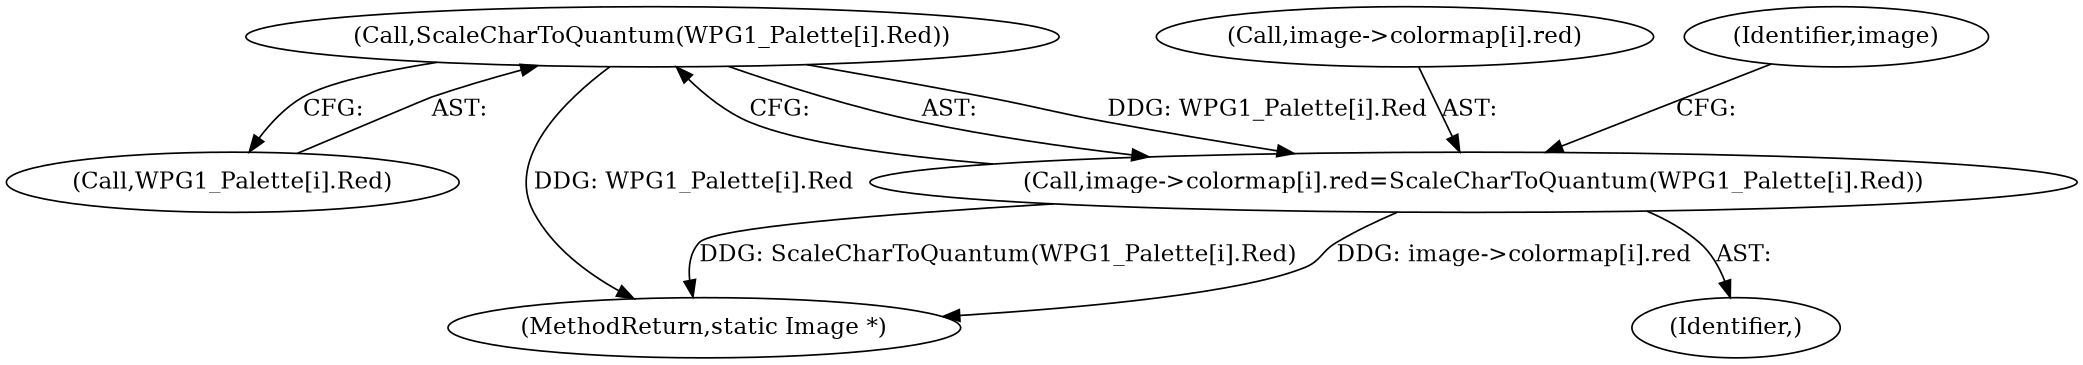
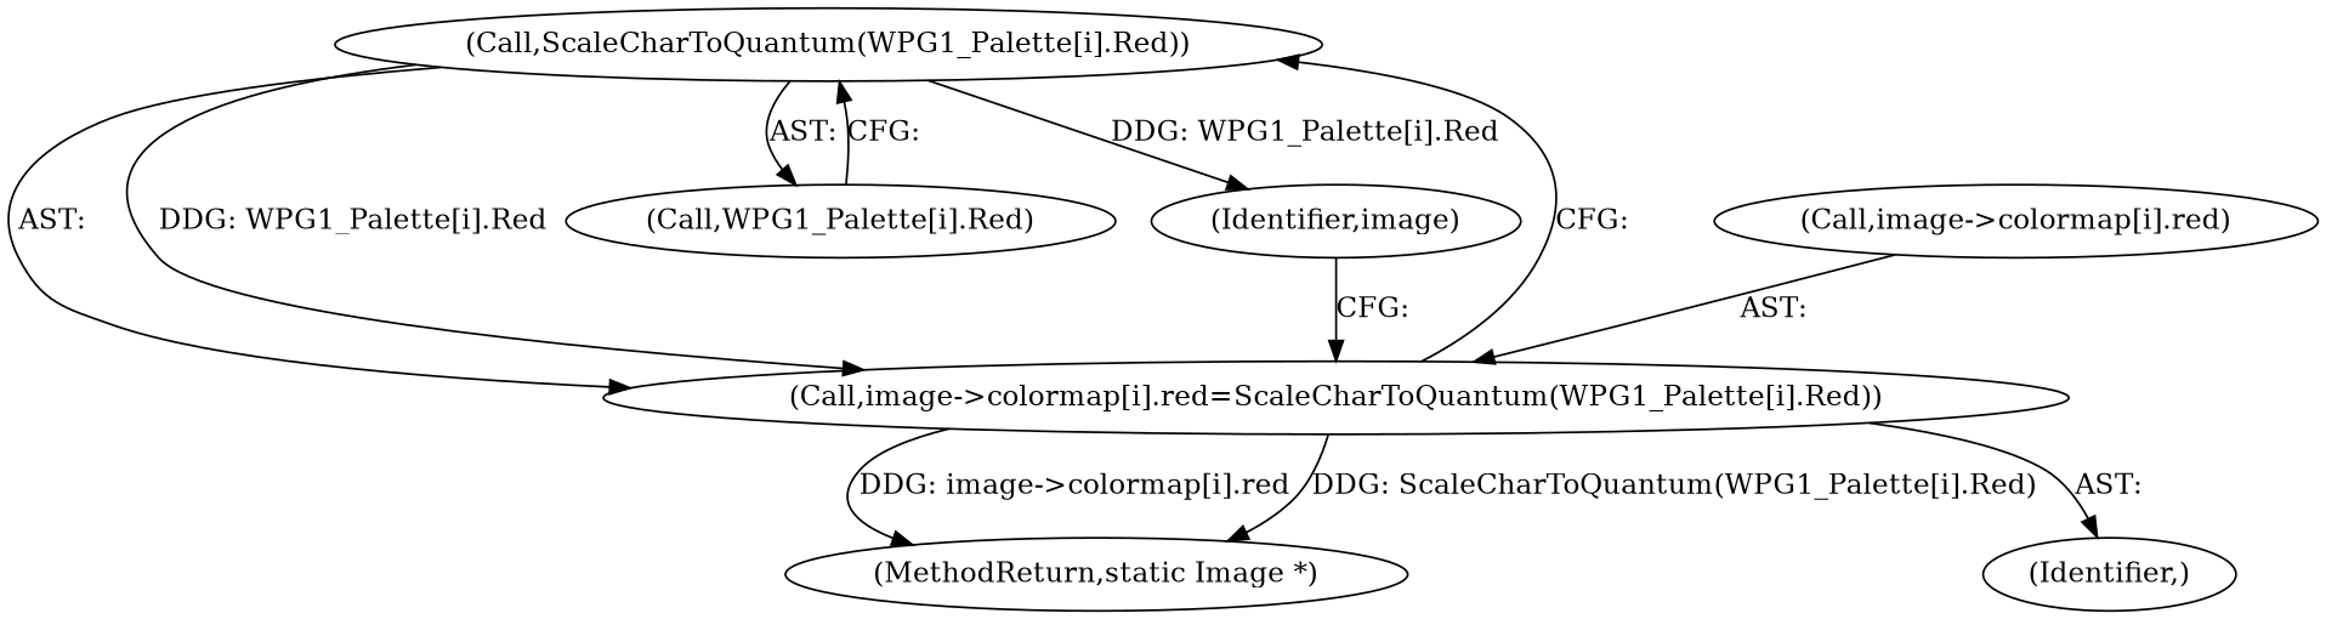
  digraph {
    n1 [label="(Call,ScaleCharToQuantum(WPG1_Palette[i].Red))"]
    n2 [label="(Call,image->colormap[i].red=ScaleCharToQuantum(WPG1_Palette[i].Red))"]
    n3 [label="(Call,WPG1_Palette[i].Red)"]
    n4 [label="(MethodReturn,static Image *)"]
    n5 [label="(Identifier,)"]
    n6 [label="(Call,image->colormap[i].red)"]
    n7 [label="(Identifier,image)"]
    n1 -> n2 [label="AST: "]
    n1 -> n2 [label="DDG: WPG1_Palette[i].Red"]
-   n1 -> n3 [label="CFG: "]
-   n1 -> n4 [label="DDG: WPG1_Palette[i].Red"]
+   n1 -> n3 [label="AST: "]
+   n1 -> n7 [label="DDG: WPG1_Palette[i].Red"]
    n2 -> n1 [label="CFG: "]
    n2 -> n4 [label="DDG: image->colormap[i].red"]
    n2 -> n4 [label="DDG: ScaleCharToQuantum(WPG1_Palette[i].Red)"]
    n2 -> n5 [label="AST: "]
-   n3 -> n1 [label="AST: "]
+   n3 -> n1 [label="CFG: "]
    n6 -> n2 [label="AST: "]
    n7 -> n2 [label="CFG: "]
  }
